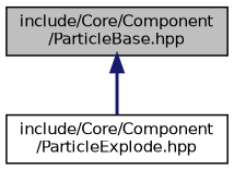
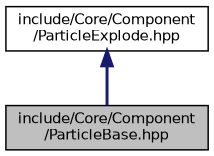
  digraph {
    node [color=black fontname=Helvetica fontsize=10 shape=record style=filled]
    n1 [fillcolor=grey75 fontcolor=black height=0.2 label="include/Core/Component\l/ParticleBase.hpp" width=0.4]
    n2 [fillcolor=white height=0.2 label="include/Core/Component\l/ParticleExplode.hpp" width=0.4]
-   n1 -> n2 [color=midnightblue dir=back fontname=Helvetica fontsize=10 labelfontname=Helvetica labelfontsize=10 style=bold]
+   n2 -> n1 [color=midnightblue dir=back fontname=Helvetica fontsize=10 labelfontname=Helvetica labelfontsize=10 style=bold]
  }
